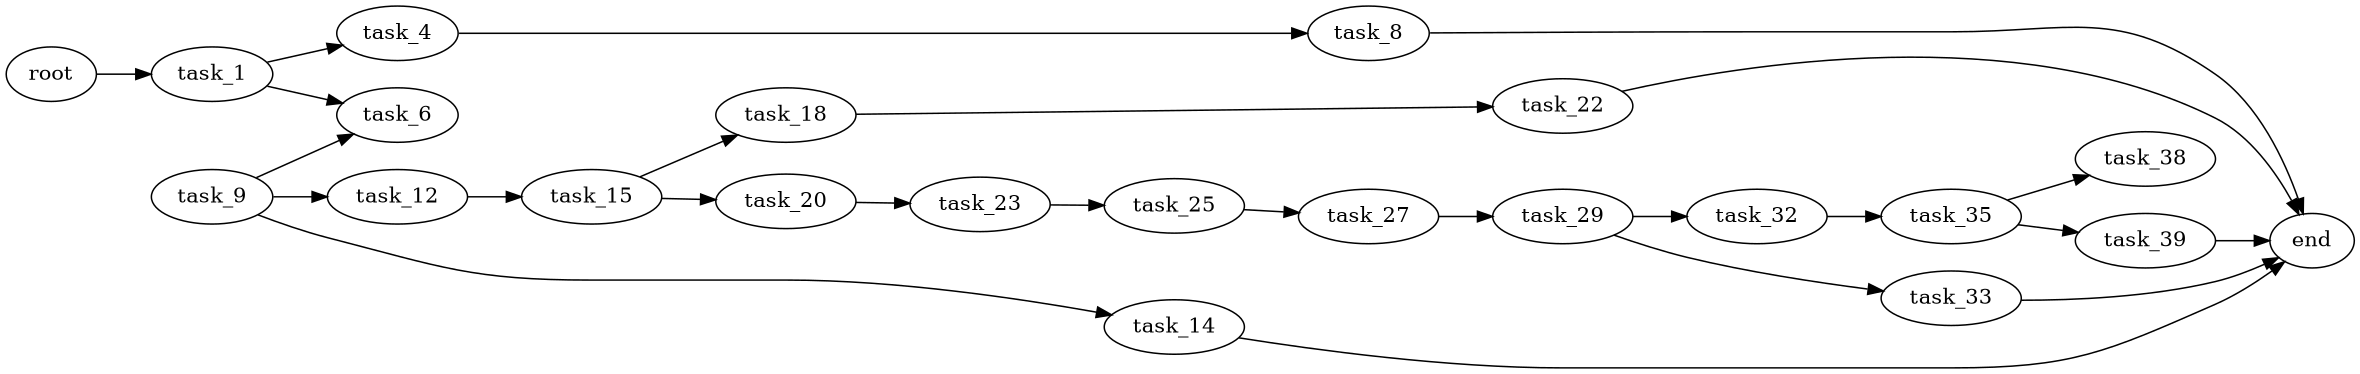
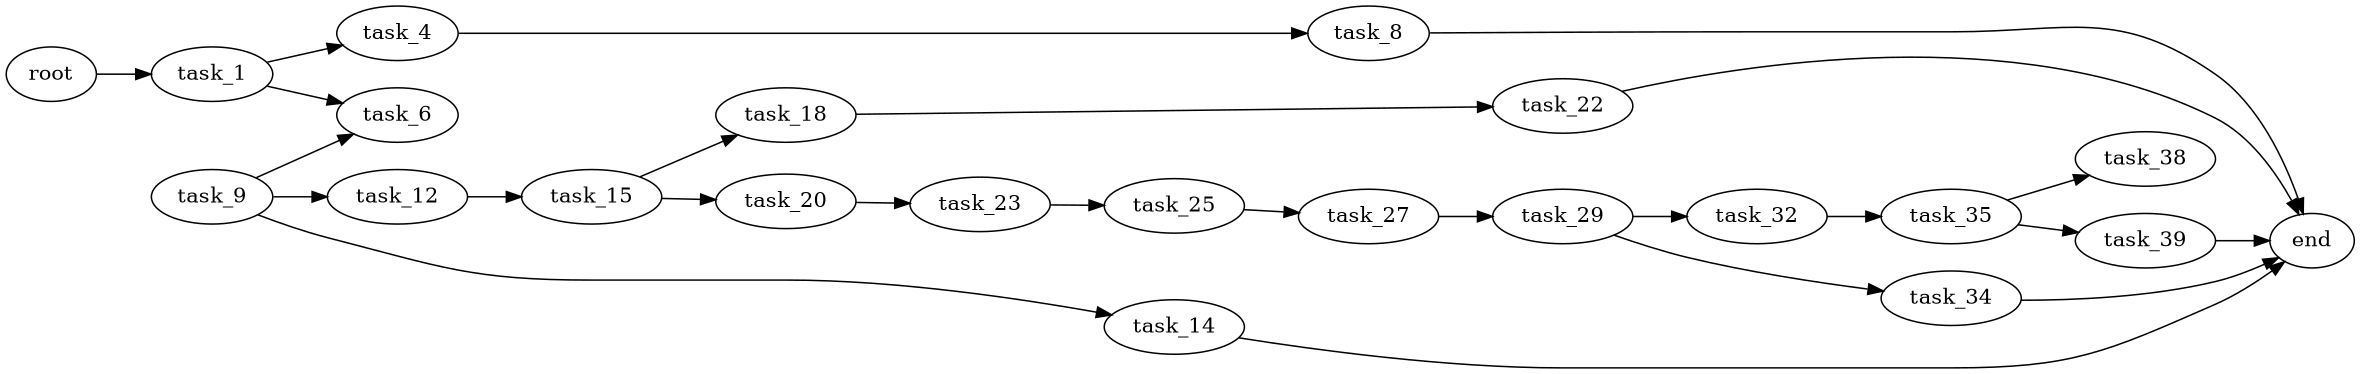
  digraph {
    rankdir=LR
    root
    task_1
    task_4
    task_6
    task_8
    end
    task_9
    task_12
    task_14
    task_15
    task_18
    task_20
    task_22
    task_23
    task_25
    task_27
    task_29
    task_32
-   task_34 [label=task_33]
+   task_34
    task_35
    task_38
    task_39
    root -> task_1
    task_1 -> task_4
    task_1 -> task_6
    task_4 -> task_8
    task_8 -> end
    task_9 -> task_6
    task_9 -> task_12
    task_9 -> task_14
    task_12 -> task_15
    task_14 -> end
    task_15 -> task_18
    task_15 -> task_20
    task_18 -> task_22
    task_20 -> task_23
    task_22 -> end
    task_23 -> task_25
    task_25 -> task_27
    task_27 -> task_29
    task_29 -> task_32
    task_29 -> task_34
    task_32 -> task_35
    task_34 -> end
    task_35 -> task_38
    task_35 -> task_39
    task_39 -> end
  }
